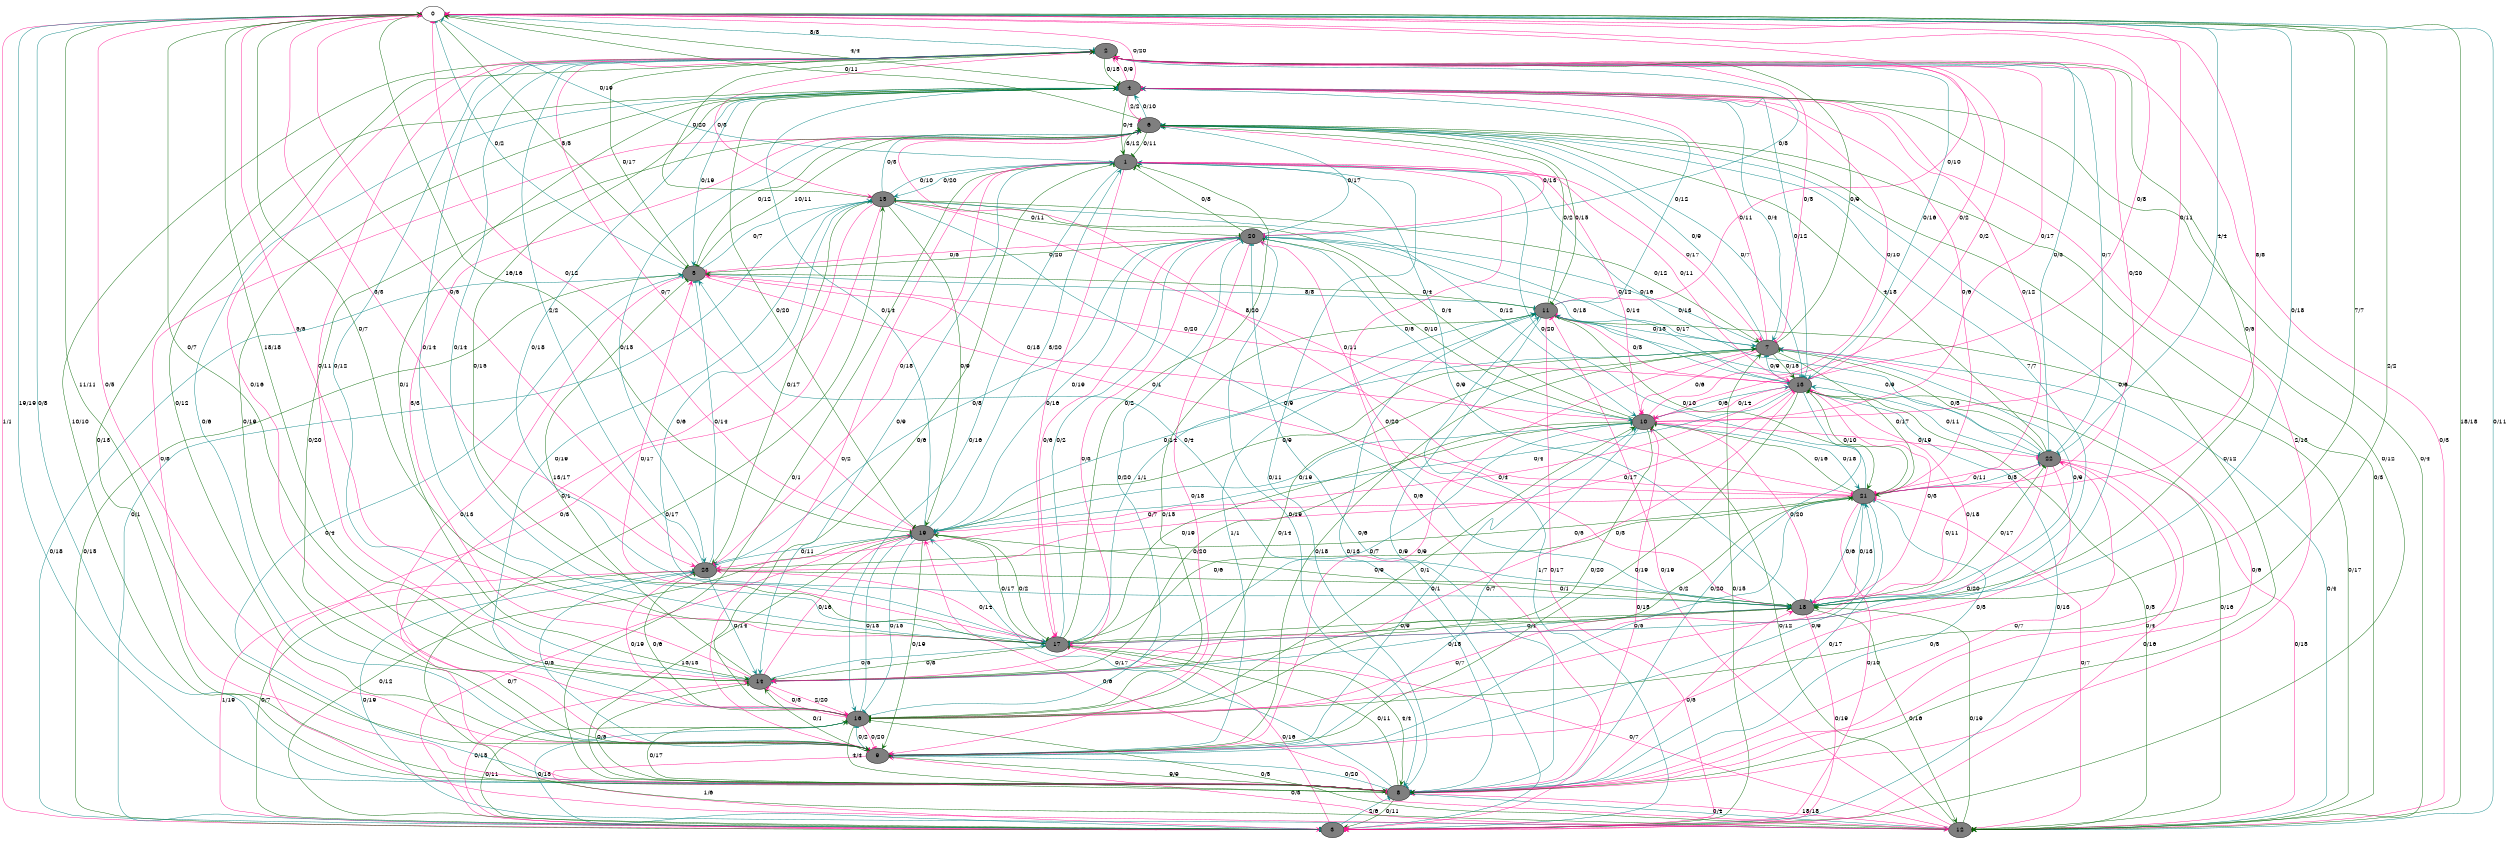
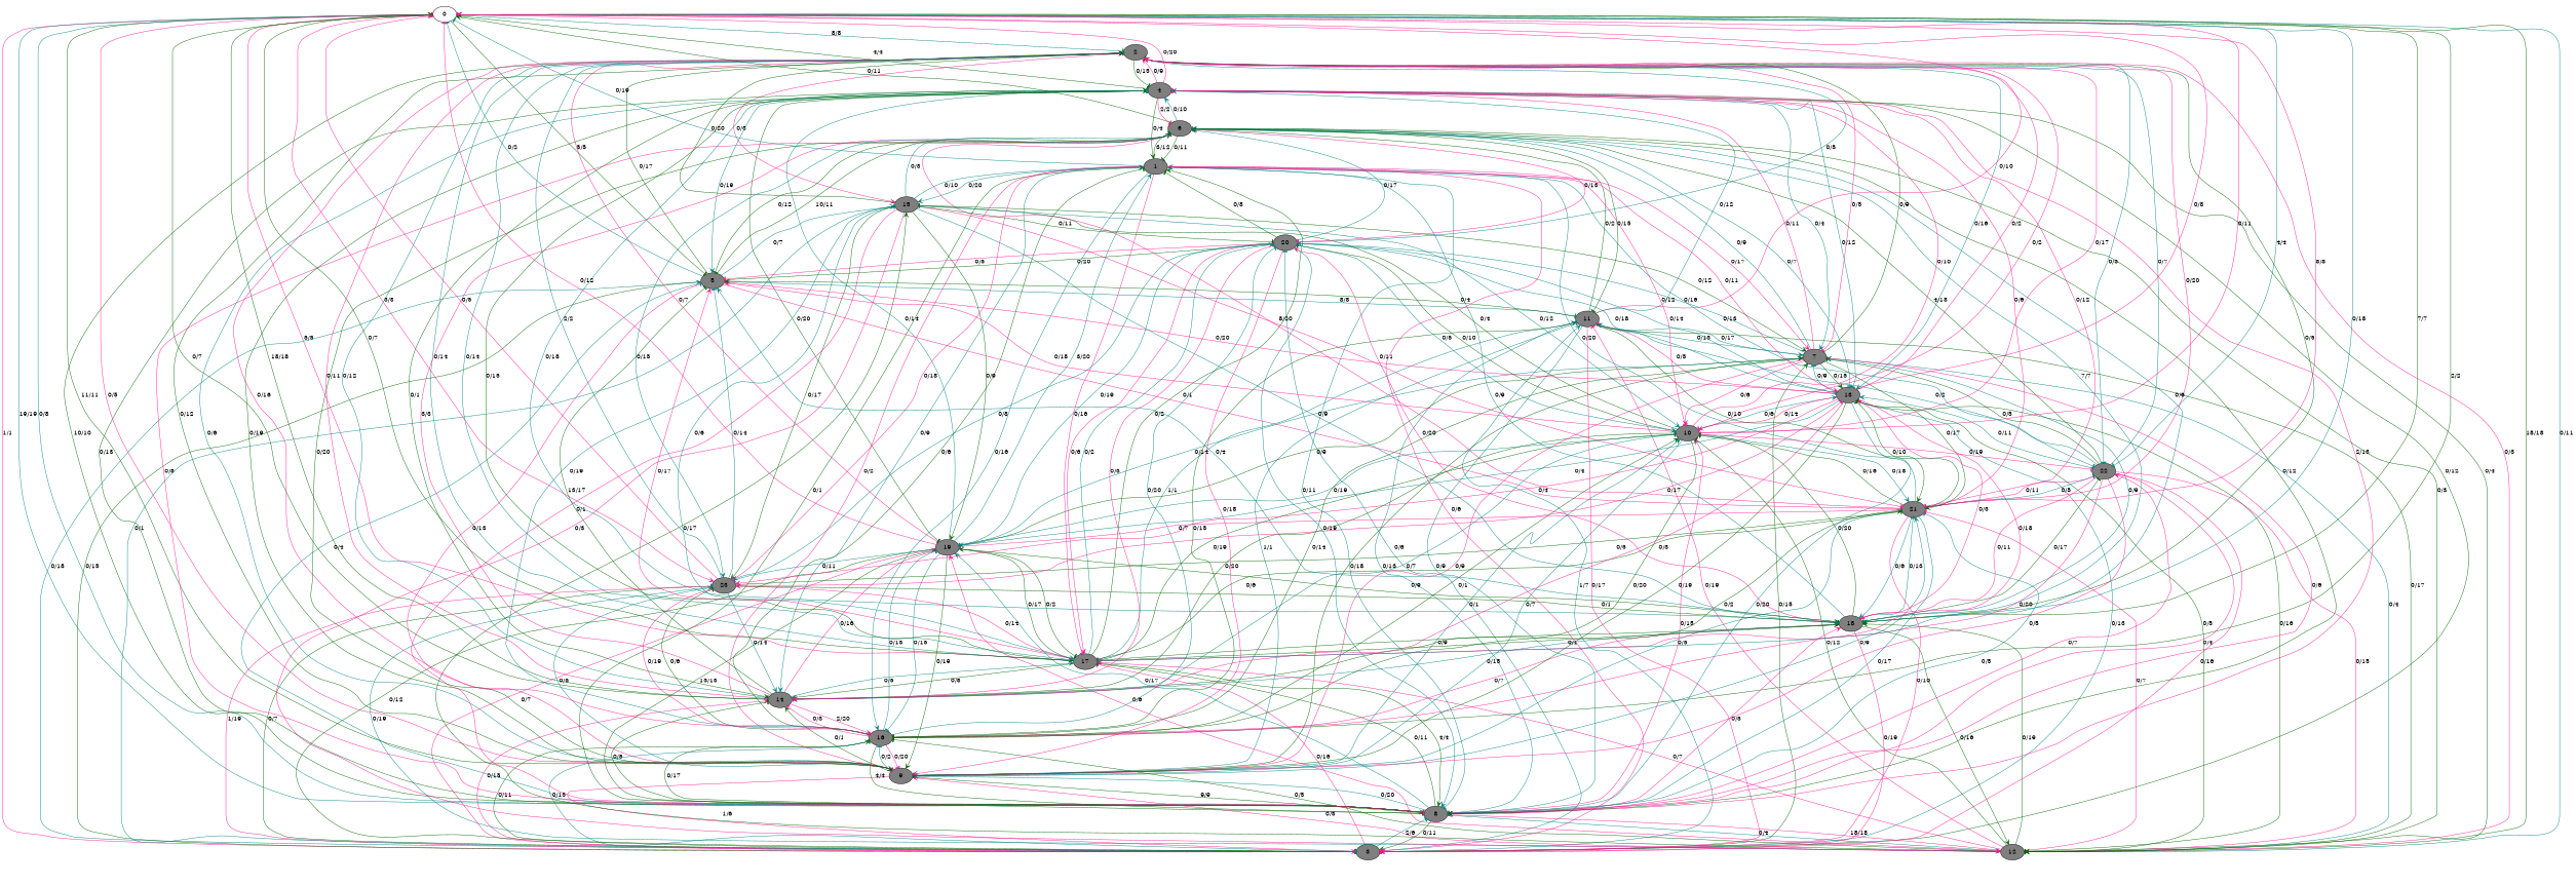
  digraph {
    node [fillcolor=grey50 style=filled]
    edge [arrowhead=vee color=teal]
    0 [fillcolor=grey100]
    2
    3
    4
    5
    8
    9
    12
    14
    16
    17
    18
    19
    21
    22
    23
    7
    10
    13
    15
    20
    11
    1
    6
    0 -> 2 [arrowhead=tee label="8/8"]
    0 -> 3 [arrowhead=tee color=deeppink label="1/1"]
    0 -> 4 [arrowhead=tee color=darkgreen label="4/4"]
    0 -> 5 [arrowhead=tee color=darkgreen label="5/5"]
    0 -> 8 [label="19/19"]
    0 -> 9 [arrowhead=tee color=darkgreen label="11/11"]
    0 -> 12 [color=darkgreen label="18/18"]
    0 -> 14 [arrowhead=tee color=darkgreen label="18/18"]
    0 -> 16 [arrowhead=tee color=darkgreen label="2/2"]
    0 -> 17 [color=deeppink label="5/5"]
    0 -> 18 [arrowhead=tee color=darkgreen label="7/7"]
-   0 -> 19 [arrowhead=tee color=darkgreen label="16/16"]
    0 -> 21 [arrowhead=tee color=deeppink label="8/8"]
    0 -> 22 [arrowhead=tee label="4/4"]
    0 -> 23 [color=deeppink label="3/3"]
    2 -> 4 [arrowhead=tee color=darkgreen label="0/15"]
    2 -> 8 [arrowhead=tee color=darkgreen label="10/10"]
    2 -> 14 [arrowhead=tee label="0/12"]
    2 -> 17 [label="0/14"]
    2 -> 18 [color=darkgreen label="0/5"]
    2 -> 19 [arrowhead=tee color=deeppink label="0/7"]
    2 -> 22 [arrowhead=tee label="0/3"]
    2 -> 7 [arrowhead=tee color=deeppink label="0/5"]
    2 -> 10 [color=deeppink label="0/2"]
    2 -> 13 [label="0/16"]
    2 -> 15 [color=deeppink label="0/3"]
    2 -> 20 [arrowhead=tee label="0/5"]
    3 -> 5 [label="0/18"]
    3 -> 8 [arrowhead=tee label="2/6"]
    3 -> 14 [color=deeppink label="0/15"]
    3 -> 16 [arrowhead=tee color=darkgreen label="0/11"]
    3 -> 17 [arrowhead=tee color=deeppink label="0/16"]
    3 -> 19 [color=deeppink label="0/7"]
    3 -> 23 [arrowhead=tee color=darkgreen label="0/7"]
    3 -> 7 [color=darkgreen label="0/15"]
    3 -> 13 [arrowhead=tee label="0/13"]
    3 -> 20 [arrowhead=tee label="0/6"]
    3 -> 11 [label="1/7"]
    4 -> 0 [color=deeppink label="0/20"]
    4 -> 2 [color=deeppink label="0/9"]
    4 -> 3 [arrowhead=tee color=darkgreen label="0/12"]
    4 -> 5 [label="0/19"]
    4 -> 8 [color=deeppink label="2/13"]
    4 -> 9 [label="0/6"]
    4 -> 12 [color=darkgreen label="0/4"]
    4 -> 14 [color=darkgreen label="0/1"]
    4 -> 19 [arrowhead=tee color=darkgreen label="0/20"]
    4 -> 21 [arrowhead=tee color=deeppink label="0/12"]
    4 -> 7 [label="0/4"]
    4 -> 13 [arrowhead=tee label="0/12"]
    4 -> 1 [color=darkgreen label="0/4"]
    4 -> 6 [arrowhead=tee color=deeppink label="2/2"]
    5 -> 0 [arrowhead=tee label="0/2"]
    5 -> 2 [arrowhead=tee color=darkgreen label="0/17"]
    5 -> 3 [arrowhead=tee color=darkgreen label="0/15"]
    5 -> 9 [arrowhead=tee color=deeppink label="0/13"]
    5 -> 21 [arrowhead=tee color=deeppink label="0/1"]
    5 -> 15 [arrowhead=tee label="0/7"]
    5 -> 20 [arrowhead=tee color=darkgreen label="0/20"]
    5 -> 11 [arrowhead=tee label="8/8"]
    5 -> 6 [arrowhead=tee color=darkgreen label="10/11"]
    8 -> 0 [arrowhead=tee label="0/8"]
    8 -> 3 [color=darkgreen label="0/11"]
    8 -> 4 [color=darkgreen label="0/13"]
    8 -> 5 [arrowhead=tee label="0/4"]
    8 -> 9 [label="0/20"]
    8 -> 12 [label="0/4"]
    8 -> 14 [arrowhead=tee color=darkgreen label="0/5"]
    8 -> 16 [color=darkgreen label="0/17"]
    8 -> 17 [arrowhead=tee color=darkgreen label="0/11"]
    8 -> 18 [color=deeppink label="0/5"]
    8 -> 19 [label="0/17"]
    8 -> 21 [arrowhead=tee label="0/5"]
    8 -> 22 [color=deeppink label="0/7"]
    8 -> 10 [color=deeppink label="0/15"]
    8 -> 11 [label="0/13"]
    8 -> 1 [color=darkgreen label="0/1"]
    8 -> 6 [color=deeppink label="0/8"]
    9 -> 0 [arrowhead=tee color=deeppink label="0/5"]
    9 -> 2 [color=darkgreen label="0/12"]
    9 -> 3 [arrowhead=tee color=deeppink label="1/6"]
    9 -> 4 [color=darkgreen label="0/19"]
    9 -> 8 [arrowhead=tee color=darkgreen label="9/9"]
    9 -> 14 [color=darkgreen label="0/1"]
    9 -> 16 [arrowhead=tee label="0/2"]
    9 -> 21 [label="0/9"]
    9 -> 23 [label="0/5"]
    9 -> 7 [color=darkgreen label="0/18"]
    9 -> 10 [label="0/1"]
    9 -> 11 [arrowhead=tee label="1/1"]
    12 -> 0 [label="0/11"]
    12 -> 2 [color=deeppink label="0/3"]
    12 -> 8 [color=deeppink label="18/18"]
    12 -> 9 [color=deeppink label="0/3"]
    12 -> 16 [arrowhead=tee color=darkgreen label="0/5"]
    12 -> 17 [color=deeppink label="0/7"]
    12 -> 18 [color=darkgreen label="0/19"]
    12 -> 19 [color=deeppink label="0/6"]
    12 -> 21 [arrowhead=tee color=deeppink label="0/7"]
    12 -> 23 [arrowhead=tee label="0/19"]
    12 -> 7 [label="0/4"]
    12 -> 10 [arrowhead=tee color=darkgreen label="0/12"]
    12 -> 13 [arrowhead=tee color=darkgreen label="0/16"]
    12 -> 15 [color=darkgreen label="0/17"]
    12 -> 11 [arrowhead=tee color=deeppink label="0/19"]
    14 -> 0 [color=darkgreen label="0/7"]
    14 -> 2 [color=deeppink label="0/11"]
    14 -> 5 [arrowhead=tee color=darkgreen label="13/17"]
    14 -> 16 [color=deeppink label="2/20"]
    14 -> 17 [label="0/5"]
    14 -> 19 [arrowhead=tee color=deeppink label="0/16"]
    14 -> 10 [arrowhead=tee color=darkgreen label="0/20"]
    14 -> 6 [color=deeppink label="3/3"]
    16 -> 2 [color=deeppink label="0/16"]
    16 -> 3 [arrowhead=tee label="0/15"]
    16 -> 8 [arrowhead=tee color=darkgreen label="4/4"]
    16 -> 9 [arrowhead=tee color=deeppink label="0/20"]
    16 -> 14 [arrowhead=tee color=deeppink label="0/3"]
    16 -> 18 [color=deeppink label="0/7"]
    16 -> 19 [arrowhead=tee label="0/13"]
    16 -> 23 [arrowhead=tee color=darkgreen label="0/6"]
    16 -> 10 [color=darkgreen label="0/1"]
    16 -> 15 [label="0/19"]
    16 -> 20 [arrowhead=tee label="0/20"]
    16 -> 1 [arrowhead=tee color=darkgreen label="0/6"]
    17 -> 0 [color=darkgreen label="0/7"]
    17 -> 2 [arrowhead=tee label="0/14"]
    17 -> 4 [arrowhead=tee color=darkgreen label="0/15"]
    17 -> 5 [color=deeppink label="0/17"]
    17 -> 8 [color=darkgreen label="4/4"]
    17 -> 14 [color=darkgreen label="0/8"]
    17 -> 18 [color=darkgreen label="0/9"]
    17 -> 19 [color=darkgreen label="0/17"]
    17 -> 21 [arrowhead=tee color=darkgreen label="0/6"]
    17 -> 23 [color=deeppink label="0/14"]
    17 -> 20 [label="0/2"]
    17 -> 11 [label="1/1"]
    17 -> 1 [color=darkgreen label="0/2"]
    18 -> 0 [arrowhead=tee label="0/18"]
    18 -> 3 [color=deeppink label="0/19"]
    18 -> 4 [arrowhead=tee label="0/18"]
    18 -> 5 [label="0/4"]
    18 -> 12 [color=darkgreen label="0/16"]
    18 -> 14 [arrowhead=tee label="0/15"]
    18 -> 17 [arrowhead=tee color=darkgreen label="0/1"]
    18 -> 21 [arrowhead=tee label="0/13"]
    18 -> 22 [arrowhead=tee color=darkgreen label="0/17"]
    18 -> 7 [label="0/9"]
-   18 -> 10 [arrowhead=tee color=deeppink label="0/20"]
+   18 -> 10 [arrowhead=tee color=darkgreen label="0/20"]
    18 -> 13 [color=deeppink label="0/3"]
    18 -> 20 [color=deeppink label="0/20"]
    18 -> 1 [label="0/9"]
    18 -> 6 [arrowhead=tee label="7/7"]
    19 -> 0 [arrowhead=tee color=deeppink label="0/12"]
    19 -> 3 [arrowhead=tee color=darkgreen label="0/12"]
    19 -> 4 [arrowhead=tee label="0/14"]
-   19 -> 8 [color=darkgreen label="13/13"]
+   19 -> 8 [arrowhead=tee color=darkgreen label="13/13"]
    19 -> 9 [color=darkgreen label="0/19"]
    19 -> 16 [arrowhead=tee label="0/15"]
    19 -> 17 [arrowhead=tee color=darkgreen label="0/2"]
    19 -> 18 [color=darkgreen label="0/9"]
    19 -> 23 [arrowhead=tee label="0/11"]
    19 -> 7 [color=darkgreen label="0/9"]
    19 -> 10 [arrowhead=tee label="0/19"]
    19 -> 1 [label="3/20"]
    21 -> 2 [color=deeppink label="0/20"]
    21 -> 3 [arrowhead=tee color=deeppink label="0/10"]
    21 -> 4 [color=deeppink label="0/6"]
    21 -> 8 [label="0/17"]
    21 -> 9 [arrowhead=tee label="0/5"]
    21 -> 14 [color=darkgreen label="0/2"]
-   21 -> 18 [arrowhead=tee label="0/6"]
+   21 -> 18 [label="0/6"]
    21 -> 19 [arrowhead=tee color=deeppink label="0/7"]
    21 -> 22 [arrowhead=tee label="0/5"]
    21 -> 10 [arrowhead=tee color=darkgreen label="0/16"]
    21 -> 13 [arrowhead=tee color=darkgreen label="0/10"]
    21 -> 1 [label="0/20"]
    21 -> 6 [color=deeppink label="8/20"]
    22 -> 2 [label="0/7"]
    22 -> 3 [arrowhead=tee color=deeppink label="0/16"]
    22 -> 8 [arrowhead=tee color=deeppink label="0/4"]
    22 -> 9 [arrowhead=tee color=deeppink label="0/5"]
    22 -> 12 [arrowhead=tee color=deeppink label="0/15"]
    22 -> 16 [arrowhead=tee color=deeppink label="0/20"]
    22 -> 18 [color=deeppink label="0/11"]
    22 -> 21 [arrowhead=tee color=deeppink label="0/11"]
    22 -> 7 [arrowhead=tee color=darkgreen label="0/5"]
    22 -> 13 [label="0/11"]
-   22 -> 11 [label="0/9"]
+   22 -> 11 [label="0/2"]
    22 -> 6 [color=darkgreen label="4/18"]
    23 -> 0 [color=deeppink label="0/5"]
    23 -> 2 [arrowhead=tee label="2/2"]
    23 -> 3 [color=deeppink label="1/19"]
    23 -> 5 [arrowhead=tee label="0/14"]
    23 -> 14 [label="0/14"]
    23 -> 16 [arrowhead=tee color=deeppink label="0/19"]
    23 -> 18 [arrowhead=tee color=darkgreen label="0/1"]
    23 -> 21 [color=darkgreen label="0/5"]
    23 -> 13 [arrowhead=tee color=deeppink label="0/17"]
    7 -> 2 [arrowhead=tee color=darkgreen label="0/9"]
    7 -> 4 [arrowhead=tee color=deeppink label="0/11"]
    7 -> 8 [arrowhead=tee color=deeppink label="0/6"]
    7 -> 9 [color=deeppink label="0/9"]
    7 -> 16 [arrowhead=tee color=darkgreen label="0/14"]
    7 -> 19 [label="0/14"]
    7 -> 21 [color=darkgreen label="0/17"]
    7 -> 10 [color=deeppink label="0/6"]
    7 -> 13 [color=darkgreen label="0/15"]
    7 -> 20 [arrowhead=tee label="0/16"]
    7 -> 11 [label="0/13"]
    7 -> 6 [label="0/9"]
    10 -> 0 [color=deeppink label="0/11"]
    10 -> 2 [color=deeppink label="0/17"]
    10 -> 4 [arrowhead=tee color=deeppink label="0/10"]
    10 -> 5 [color=deeppink label="0/18"]
    10 -> 9 [label="0/7"]
    10 -> 14 [label="0/7"]
    10 -> 16 [arrowhead=tee color=darkgreen label="0/20"]
    10 -> 17 [arrowhead=tee color=darkgreen label="0/19"]
    10 -> 21 [label="0/18"]
    10 -> 22 [arrowhead=tee color=deeppink label="0/19"]
    10 -> 13 [label="0/6"]
    10 -> 15 [arrowhead=tee color=darkgreen label="0/4"]
    10 -> 20 [arrowhead=tee color=darkgreen label="0/10"]
    13 -> 0 [color=deeppink label="0/8"]
    13 -> 2 [color=deeppink label="0/2"]
    13 -> 5 [color=deeppink label="0/20"]
    13 -> 8 [arrowhead=tee label="0/20"]
    13 -> 9 [arrowhead=tee color=darkgreen label="0/19"]
    13 -> 12 [arrowhead=tee color=darkgreen label="0/5"]
    13 -> 14 [color=deeppink label="0/3"]
    13 -> 17 [color=deeppink label="0/18"]
    13 -> 19 [arrowhead=tee label="0/4"]
    13 -> 23 [color=deeppink label="0/4"]
    13 -> 7 [arrowhead=tee label="0/9"]
    13 -> 10 [arrowhead=tee color=deeppink label="0/14"]
    13 -> 20 [label="0/14"]
    13 -> 11 [arrowhead=tee color=deeppink label="0/5"]
    15 -> 2 [color=darkgreen label="0/20"]
    15 -> 3 [arrowhead=tee label="0/1"]
    15 -> 8 [arrowhead=tee color=deeppink label="0/1"]
    15 -> 12 [color=deeppink label="0/3"]
    15 -> 17 [label="0/6"]
    15 -> 18 [label="0/9"]
    15 -> 19 [color=darkgreen label="0/9"]
    15 -> 21 [arrowhead=tee color=deeppink label="0/11"]
    15 -> 23 [color=darkgreen label="0/17"]
    15 -> 7 [color=darkgreen label="0/12"]
    15 -> 10 [label="0/12"]
    15 -> 20 [arrowhead=tee color=darkgreen label="0/11"]
    15 -> 1 [label="0/10"]
    15 -> 6 [label="0/3"]
    20 -> 5 [arrowhead=tee color=deeppink label="0/5"]
    20 -> 8 [label="0/19"]
    20 -> 9 [color=deeppink label="0/18"]
    20 -> 14 [color=deeppink label="0/3"]
    20 -> 17 [color=deeppink label="0/6"]
    20 -> 19 [arrowhead=tee label="0/19"]
    20 -> 23 [label="0/8"]
    20 -> 10 [label="0/5"]
    20 -> 13 [arrowhead=tee label="0/18"]
    20 -> 1 [arrowhead=tee color=darkgreen label="0/8"]
    20 -> 6 [label="0/17"]
    11 -> 0 [arrowhead=tee color=deeppink label="0/10"]
    11 -> 3 [color=deeppink label="0/17"]
    11 -> 4 [label="0/12"]
    11 -> 5 [color=darkgreen label="0/4"]
    11 -> 8 [arrowhead=tee label="0/9"]
    11 -> 12 [color=darkgreen label="0/17"]
    11 -> 16 [arrowhead=tee color=darkgreen label="0/15"]
    11 -> 21 [color=darkgreen label="0/10"]
    11 -> 7 [label="0/17"]
    11 -> 6 [color=darkgreen label="0/2"]
    1 -> 0 [arrowhead=tee label="0/19"]
    1 -> 3 [color=deeppink label="0/6"]
    1 -> 8 [arrowhead=tee label="0/11"]
    1 -> 9 [arrowhead=tee color=deeppink label="0/2"]
    1 -> 14 [label="0/9"]
    1 -> 16 [label="0/16"]
    1 -> 17 [arrowhead=tee color=deeppink label="0/16"]
    1 -> 22 [arrowhead=tee label="0/13"]
    1 -> 23 [arrowhead=tee color=deeppink label="0/18"]
    1 -> 7 [color=deeppink label="0/17"]
    1 -> 10 [arrowhead=tee color=deeppink label="0/12"]
    1 -> 13 [color=deeppink label="0/11"]
    1 -> 15 [label="0/20"]
    1 -> 6 [arrowhead=tee color=darkgreen label="3/12"]
    6 -> 0 [color=darkgreen label="0/11"]
    6 -> 4 [label="0/10"]
    6 -> 5 [arrowhead=tee color=darkgreen label="0/12"]
    6 -> 8 [color=darkgreen label="0/12"]
    6 -> 9 [color=darkgreen label="0/20"]
    6 -> 12 [arrowhead=tee color=darkgreen label="0/3"]
    6 -> 17 [arrowhead=tee label="0/6"]
    6 -> 23 [label="0/15"]
    6 -> 13 [arrowhead=tee label="0/7"]
    6 -> 20 [arrowhead=tee color=deeppink label="0/13"]
    6 -> 11 [arrowhead=tee color=darkgreen label="0/15"]
    6 -> 1 [arrowhead=tee color=darkgreen label="0/11"]
  }
